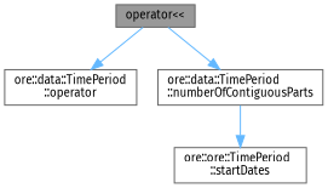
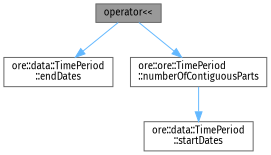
  digraph {
    fontname="Fira Sans"
    rankdir=TB
    node [color=grey40 fillcolor=white fontname="Fira Sans" fontsize=10 shape=box style=filled]
    edge [color=steelblue1 fontname="Fira Sans" fontsize=10 labelfontname=Helvetica labelfontsize=10 style=solid]
    n1 [color=gray40 fillcolor=grey60 fontcolor=black height=0.2 label="operator\<\<" width=0.4]
-   n2 [height=0.2 label="ore::data::TimePeriod\l::operator" width=0.4]
-   n3 [height=0.2 label="ore::data::TimePeriod\l::numberOfContiguousParts" width=0.4]
-   n4 [height=0.2 label="ore::ore::TimePeriod\l::startDates" width=0.4]
+   n2 [height=0.2 label="ore::data::TimePeriod\l::endDates" width=0.4]
+   n3 [height=0.2 label="ore::ore::TimePeriod\l::numberOfContiguousParts" width=0.4]
+   n4 [height=0.2 label="ore::data::TimePeriod\l::startDates" width=0.4]
    n1 -> n2
    n1 -> n3
    n3 -> n4
  }
